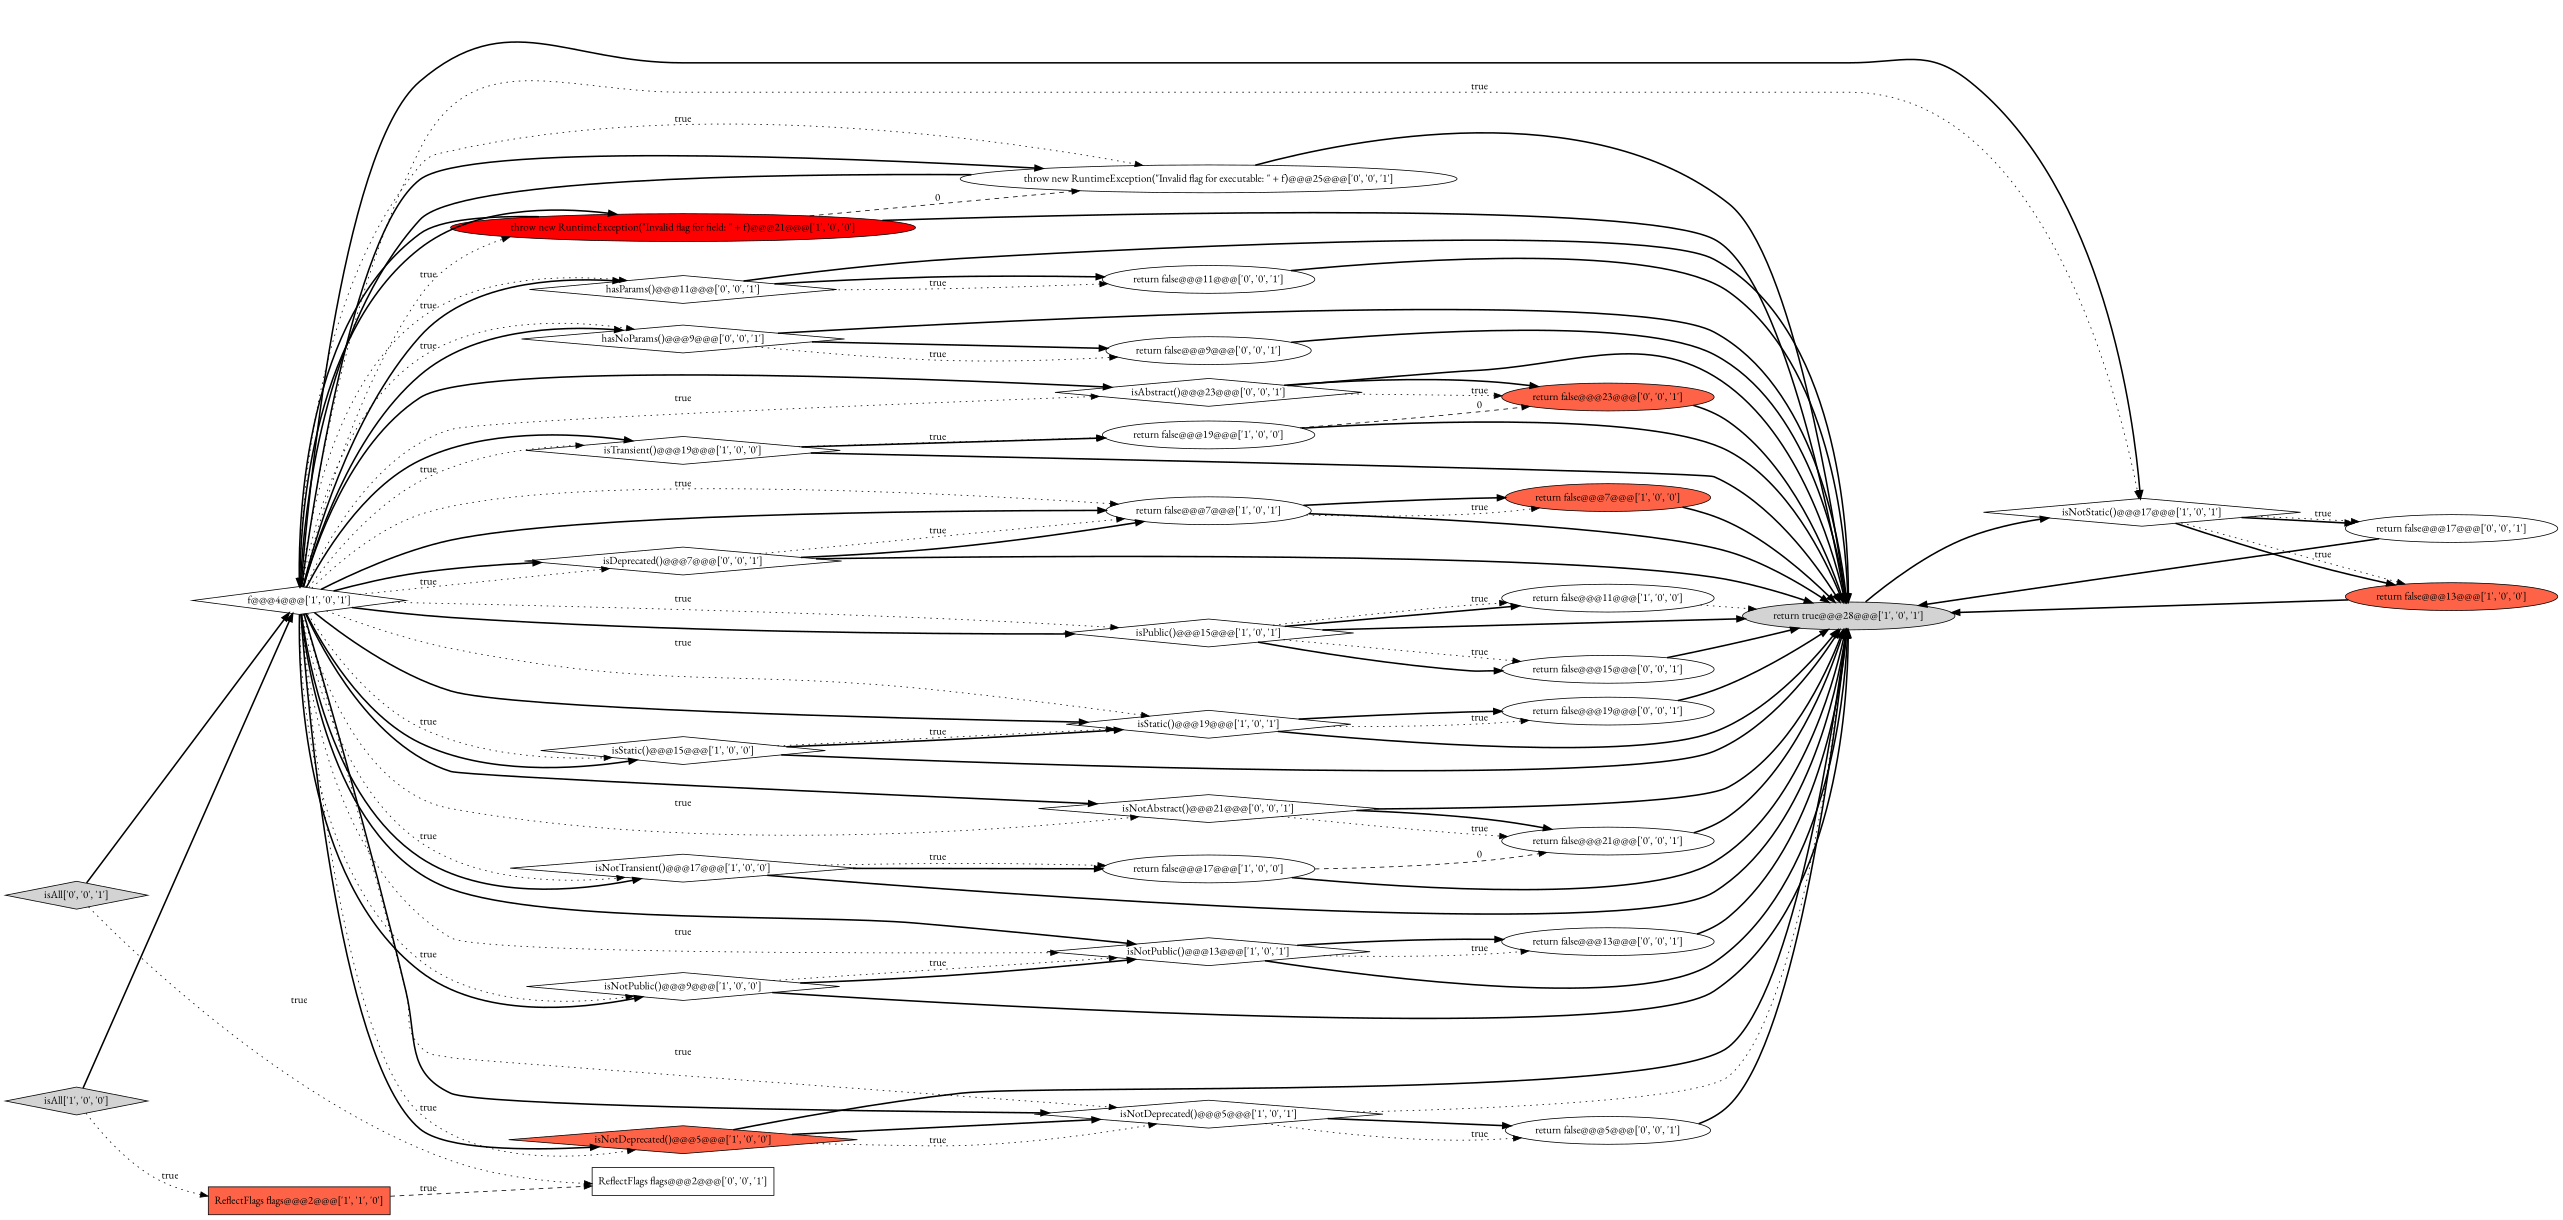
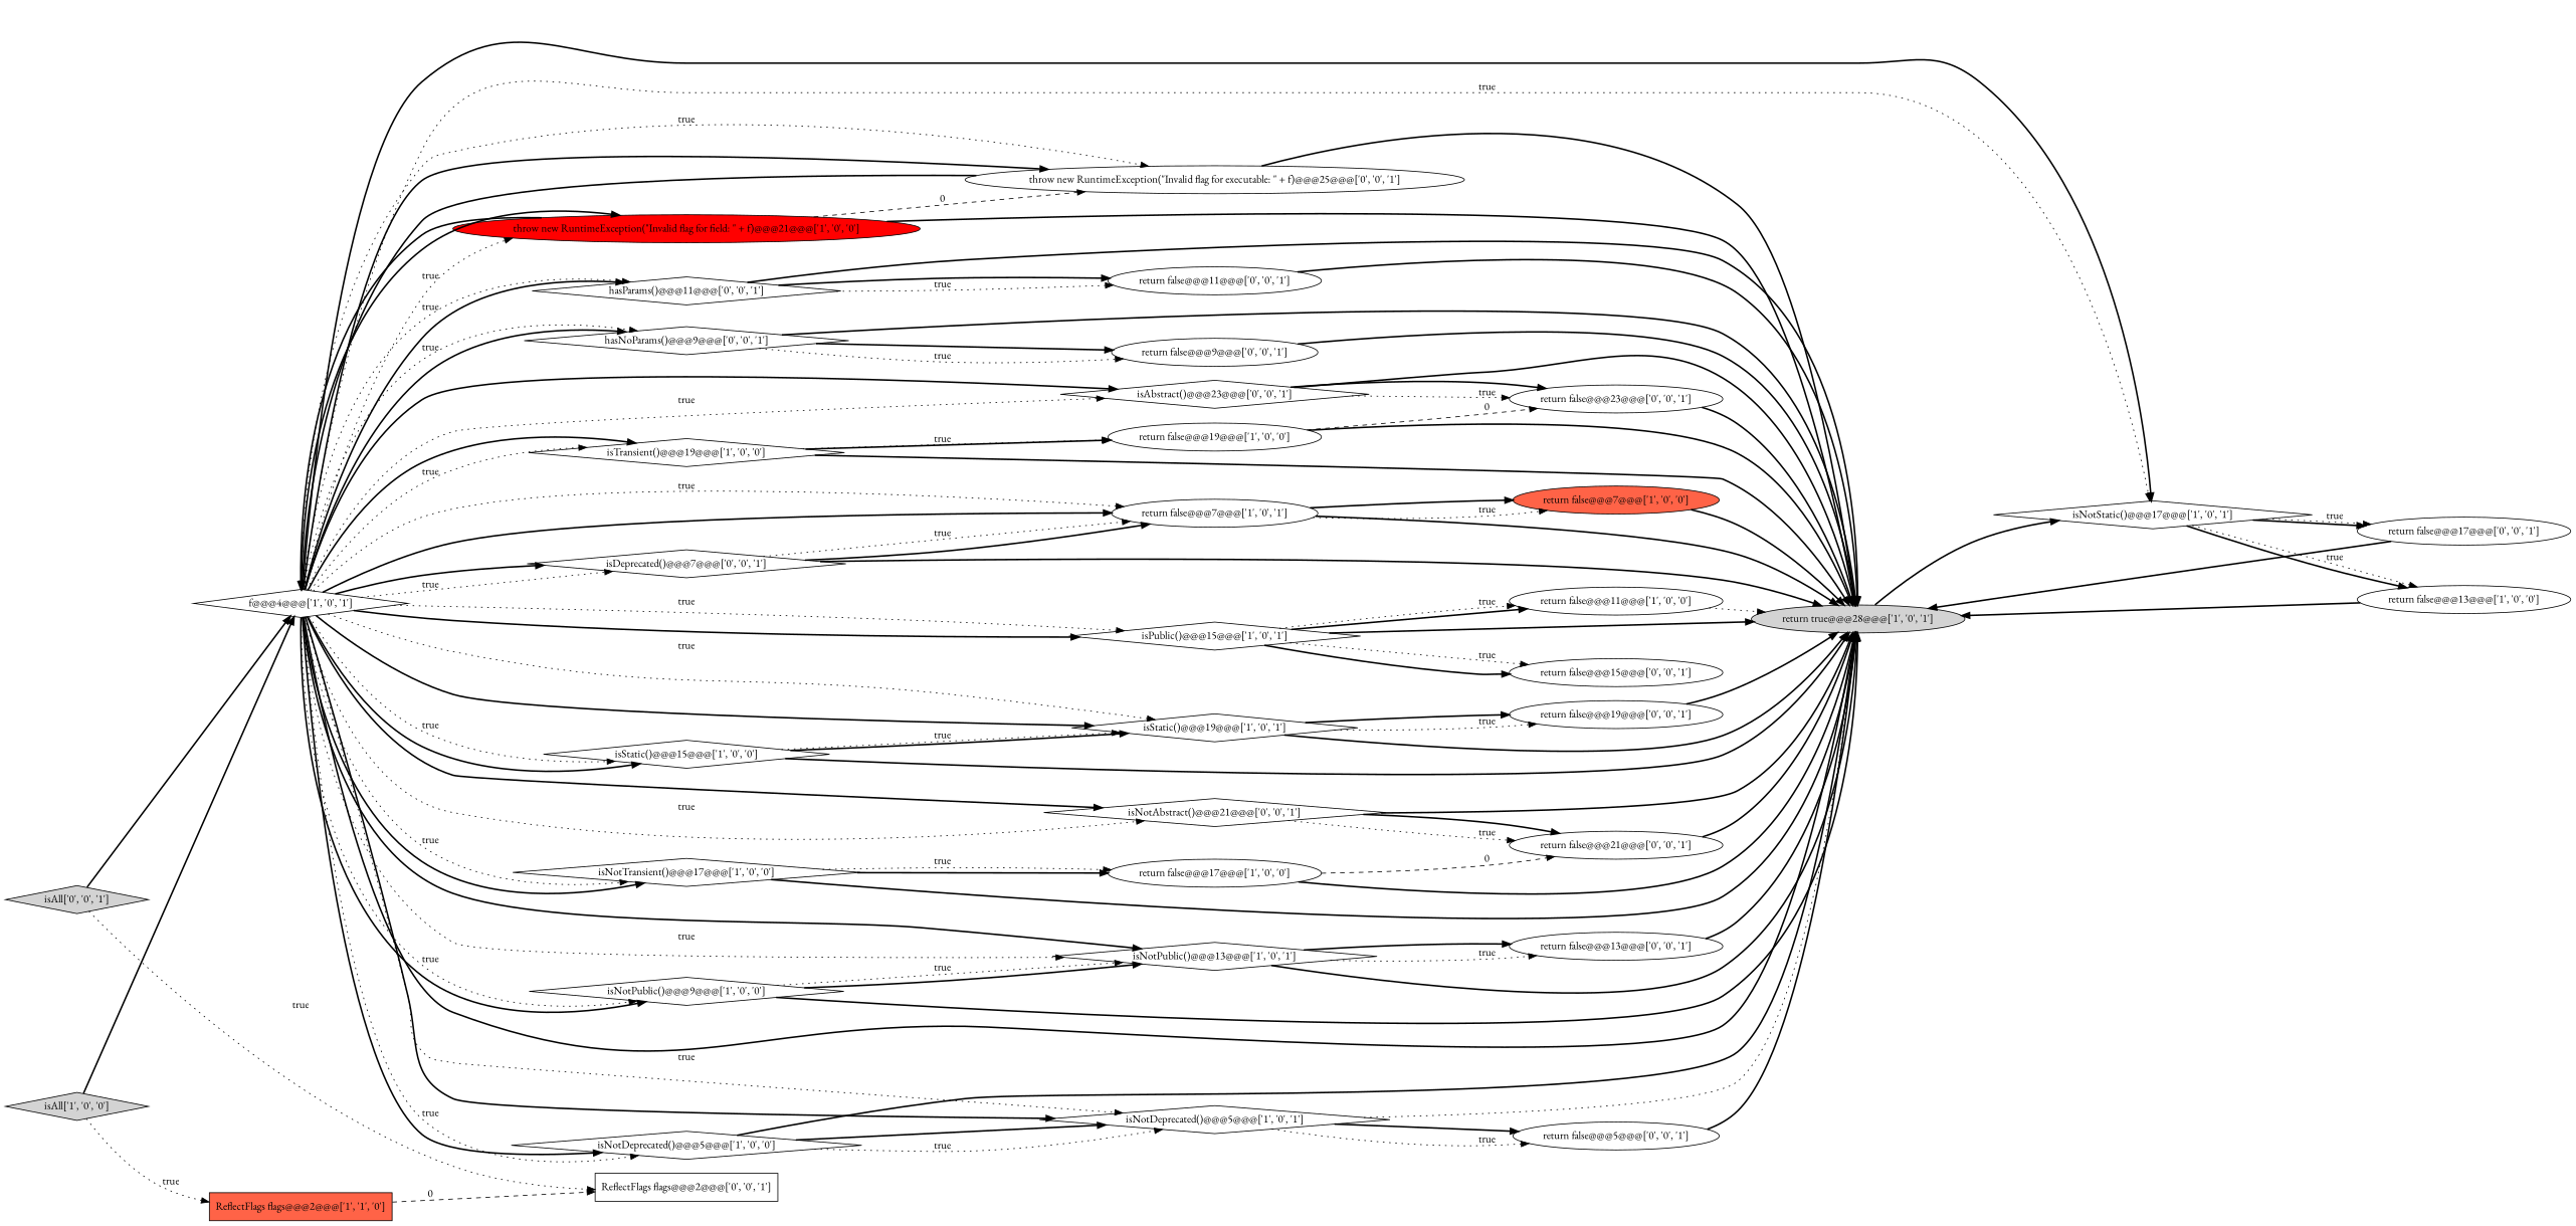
  digraph {
    fontname="EB Garamond"
    rankdir=LR
    node [fillcolor=white fontname="EB Garamond" shape=ellipse style=filled]
    edge [fontname="EB Garamond" style=bold]
    n1 [fillcolor=tomato label="return false@@@7@@@['1', '0', '0']"]
    n2 [fillcolor=lightgray label="return true@@@28@@@['1', '0', '1']"]
    n3 [label="isNotStatic()@@@17@@@['1', '0', '1']" shape=diamond]
    n4 [label="return false@@@19@@@['0', '0', '1']"]
    n5 [label="return false@@@21@@@['0', '0', '1']"]
    n6 [label="isNotPublic()@@@13@@@['1', '0', '1']" shape=diamond]
    n7 [label="return false@@@13@@@['0', '0', '1']"]
    n8 [fillcolor=lightgray label="isAll['1', '0', '0']" shape=diamond]
    n9 [fillcolor=tomato label="ReflectFlags flags@@@2@@@['1', '1', '0']" shape=box]
    n10 [label="f@@@4@@@['1', '0', '1']" shape=diamond]
    n11 [label="ReflectFlags flags@@@2@@@['0', '0', '1']" shape=box]
    n12 [label="return false@@@7@@@['1', '0', '1']"]
    n13 [label="isTransient()@@@19@@@['1', '0', '0']" shape=diamond]
    n14 [label="isStatic()@@@15@@@['1', '0', '0']" shape=diamond]
    n15 [label="isStatic()@@@19@@@['1', '0', '1']" shape=diamond]
    n16 [label="isNotDeprecated()@@@5@@@['1', '0', '1']" shape=diamond]
    n17 [label="isPublic()@@@15@@@['1', '0', '1']" shape=diamond]
    n18 [label="throw new RuntimeException(\"Invalid flag for executable: \" + f)@@@25@@@['0', '0', '1']"]
    n19 [label="hasNoParams()@@@9@@@['0', '0', '1']" shape=diamond]
-   n20 [fillcolor=tomato label="isNotDeprecated()@@@5@@@['1', '0', '0']" shape=diamond]
+   n20 [label="isNotDeprecated()@@@5@@@['1', '0', '0']" shape=diamond]
    n21 [label="hasParams()@@@11@@@['0', '0', '1']" shape=diamond]
    n22 [label="isDeprecated()@@@7@@@['0', '0', '1']" shape=diamond]
    n23 [label="isAbstract()@@@23@@@['0', '0', '1']" shape=diamond]
    n24 [label="isNotPublic()@@@9@@@['1', '0', '0']" shape=diamond]
    n25 [fillcolor=red label="throw new RuntimeException(\"Invalid flag for field: \" + f)@@@21@@@['1', '0', '0']"]
    n26 [label="isNotAbstract()@@@21@@@['0', '0', '1']" shape=diamond]
    n27 [label="isNotTransient()@@@17@@@['1', '0', '0']" shape=diamond]
    n28 [label="return false@@@17@@@['0', '0', '1']"]
    n29 [label="return false@@@15@@@['0', '0', '1']"]
    n30 [label="return false@@@19@@@['1', '0', '0']"]
-   n31 [fillcolor=tomato label="return false@@@23@@@['0', '0', '1']"]
+   n31 [label="return false@@@23@@@['0', '0', '1']"]
    n32 [label="return false@@@17@@@['1', '0', '0']"]
    n33 [label="return false@@@9@@@['0', '0', '1']"]
    n34 [label="return false@@@5@@@['0', '0', '1']"]
    n35 [label="return false@@@11@@@['1', '0', '0']"]
-   n36 [fillcolor=tomato label="return false@@@13@@@['1', '0', '0']"]
+   n36 [label="return false@@@13@@@['1', '0', '0']"]
    n37 [label="return false@@@11@@@['0', '0', '1']"]
    n38 [fillcolor=lightgray label="isAll['0', '0', '1']" shape=diamond]
    n1 -> n2
    n2 -> n3
    n3 -> n28 [label=true style=dotted]
    n3 -> n28
    n3 -> n36 [label=true style=dotted]
    n3 -> n36
    n4 -> n2
    n5 -> n2
    n6 -> n2
    n6 -> n7
    n6 -> n7 [label=true style=dotted]
    n7 -> n2
    n8 -> n9 [label=true style=dotted]
    n8 -> n10
-   n9 -> n11 [label=true style=dashed]
+   n9 -> n11 [label=0 style=dashed]
    n10 -> n3
    n10 -> n3 [label=true style=dotted]
    n10 -> n6
    n10 -> n6 [label=true style=dotted]
    n10 -> n12 [label=true style=dotted]
    n10 -> n12
    n10 -> n13 [label=true style=dotted]
    n10 -> n13
    n10 -> n14
    n10 -> n14 [label=true style=dotted]
    n10 -> n15 [label=true style=dotted]
    n10 -> n15
    n10 -> n16 [label=true style=dotted]
    n10 -> n16
    n10 -> n17
    n10 -> n17 [label=true style=dotted]
    n10 -> n18
    n10 -> n18 [label=true style=dotted]
    n10 -> n19
    n10 -> n19 [label=true style=dotted]
    n10 -> n20 [label=true style=dotted]
    n10 -> n20
    n10 -> n21
    n10 -> n21 [label=true style=dotted]
    n10 -> n22 [label=true style=dotted]
    n10 -> n22
    n10 -> n23
    n10 -> n23 [label=true style=dotted]
    n10 -> n24 [label=true style=dotted]
    n10 -> n24
    n10 -> n25
    n10 -> n25 [label=true style=dotted]
    n10 -> n26 [label=true style=dotted]
    n10 -> n26
    n10 -> n27
    n10 -> n27 [label=true style=dotted]
    n12 -> n1
    n12 -> n1 [label=true style=dotted]
    n12 -> n2
    n13 -> n2
    n13 -> n30 [label=true style=dotted]
    n13 -> n30
    n14 -> n2
    n14 -> n15 [label=true style=dotted]
    n14 -> n15
    n15 -> n2
    n15 -> n4 [label=true style=dotted]
    n15 -> n4
    n16 -> n2 [style=dotted]
    n16 -> n34
    n16 -> n34 [label=true style=dotted]
    n17 -> n2
    n17 -> n29
    n17 -> n29 [label=true style=dotted]
    n17 -> n35 [label=true style=dotted]
    n17 -> n35
    n18 -> n2
    n18 -> n10
    n19 -> n2
    n19 -> n33
    n19 -> n33 [label=true style=dotted]
    n20 -> n2
    n20 -> n16 [label=true style=dotted]
    n20 -> n16
    n21 -> n2
    n21 -> n37 [label=true style=dotted]
    n21 -> n37
    n22 -> n2
    n22 -> n12
    n22 -> n12 [label=true style=dotted]
    n23 -> n2
    n23 -> n31 [label=true style=dotted]
    n23 -> n31
    n24 -> n2
    n24 -> n6
    n24 -> n6 [label=true style=dotted]
    n25 -> n2
    n25 -> n10
    n25 -> n18 [label=0 style=dashed]
    n26 -> n2
    n26 -> n5
    n26 -> n5 [label=true style=dotted]
    n27 -> n2
    n27 -> n32
    n27 -> n32 [label=true style=dotted]
    n28 -> n2
-   n29 -> n2
+   n10 -> n2
    n30 -> n2
    n30 -> n31 [label=0 style=dashed]
    n31 -> n2
    n32 -> n2
    n32 -> n5 [label=0 style=dashed]
    n33 -> n2
    n34 -> n2
    n35 -> n2 [style=dotted]
    n36 -> n2
    n37 -> n2
    n38 -> n10
    n38 -> n11 [label=true style=dotted]
  }
